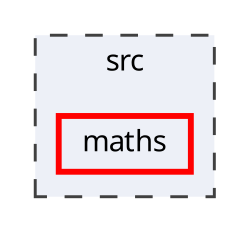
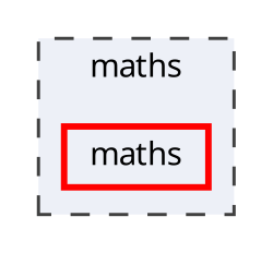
  digraph {
    compound=true
    rankdir=LR
    fontname="Noto Sans"
    n1 [color=red fillcolor="#edf0f7" fontname="Noto Sans" fontsize=10 height=0.2 label=maths shape=box style="filled,bold" width=0.4]
    subgraph cluster_1 {
      bgcolor="#edf0f7"
      fontsize=10
-     label=src
+     label=maths
      pencolor=grey25
      style="filled,dashed"
      n1
    }
  }
